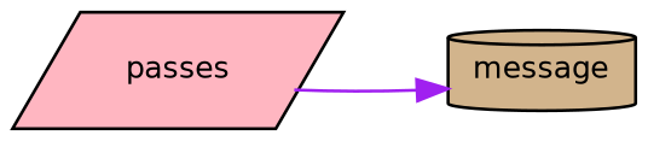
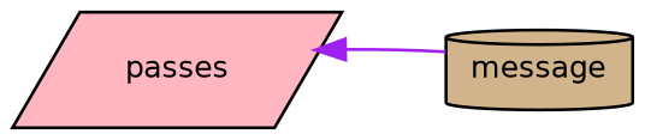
  digraph {
    rankdir=LR
    node [color=black fontname=Helvetica fontsize=10 style=filled]
    n1 [fillcolor=lightpink fontcolor=black height=0.2 label=passes shape=parallelogram width=0.4]
    n2 [height=0.2 label=message shape=cylinder width=0.4 fillcolor=tan]
-   n1 -> n2 [color=purple fontname=Helvetica fontsize=10 labelfontname=Helvetica labelfontsize=10 style=solid arrowhead=normal]
+   n2 -> n1 [color=purple fontname=Helvetica fontsize=10 labelfontname=Helvetica labelfontsize=10 style=solid arrowhead=normal]
  }
